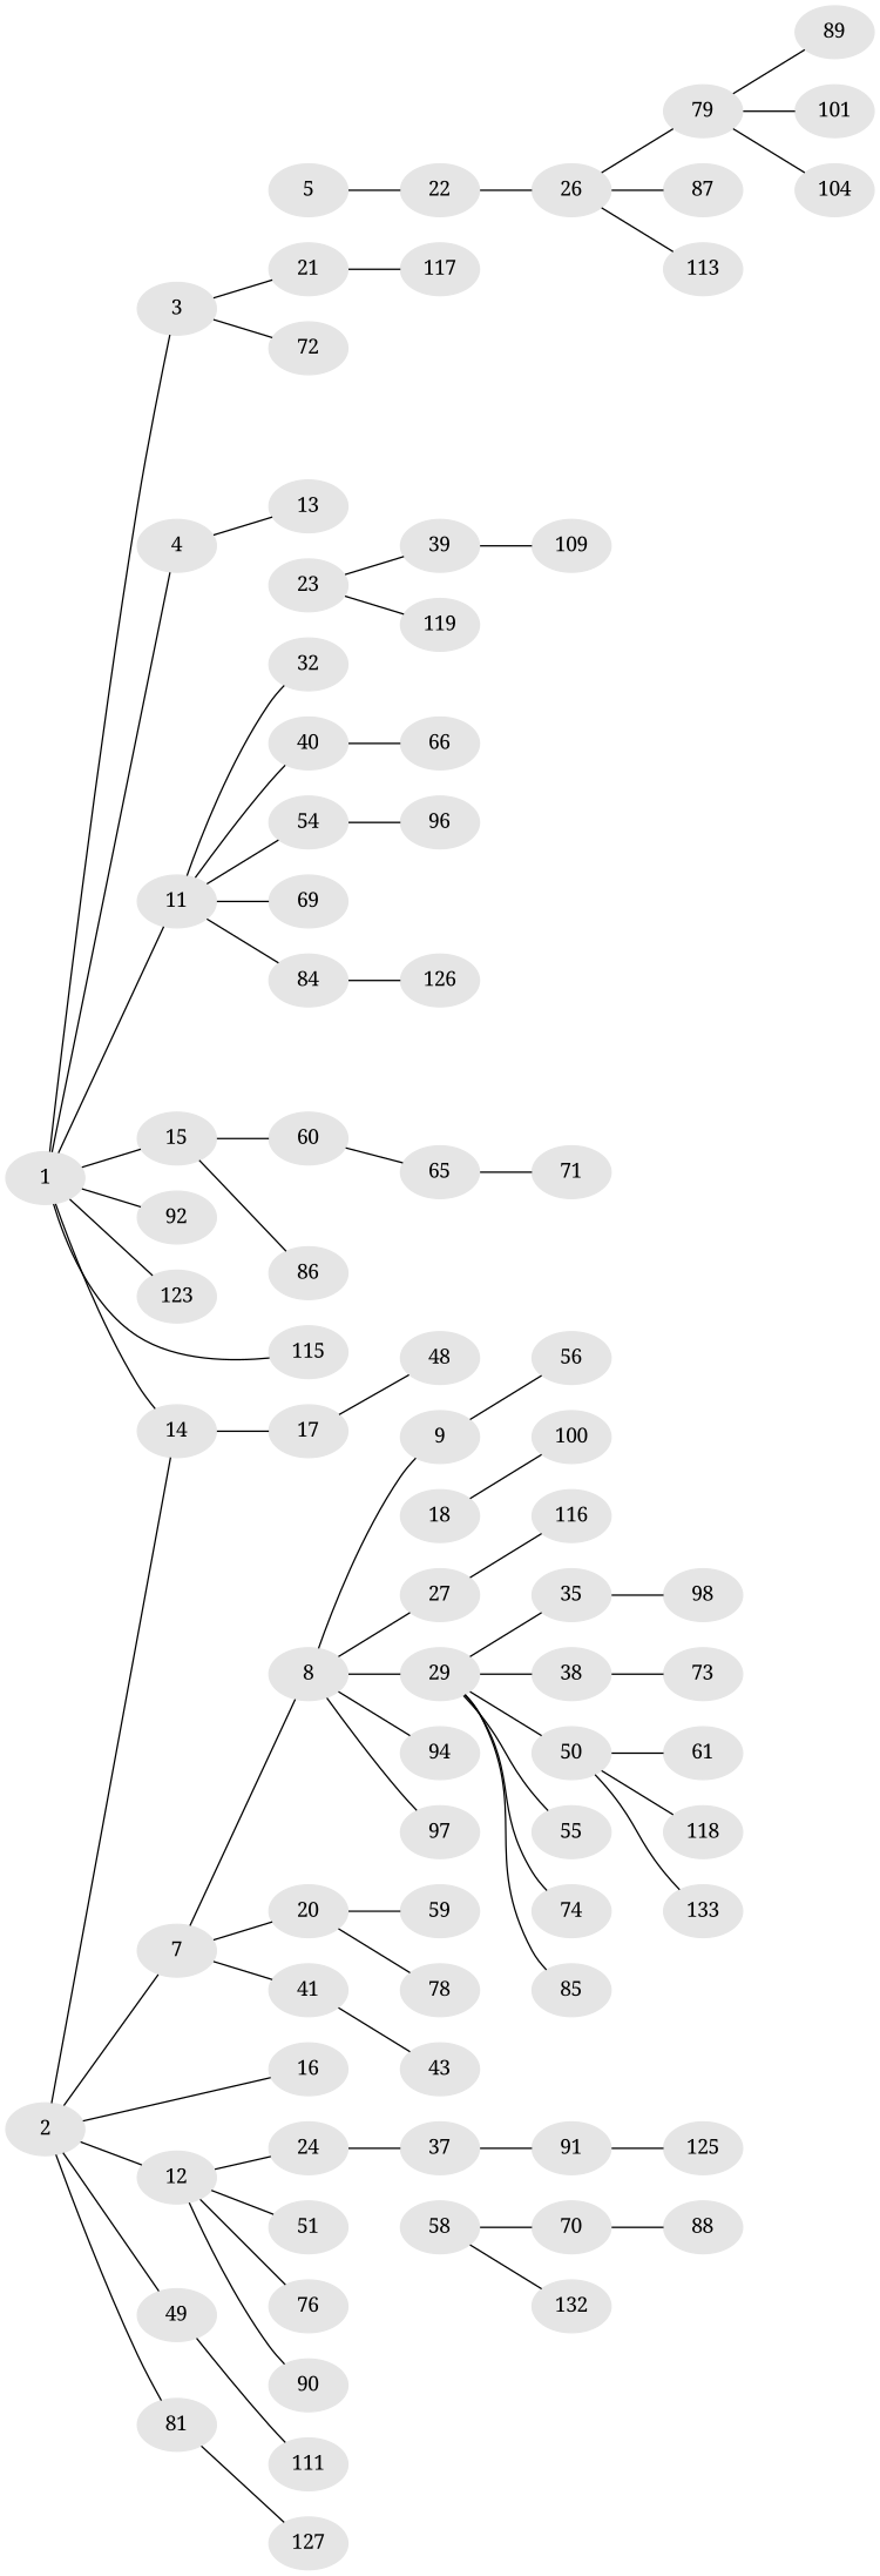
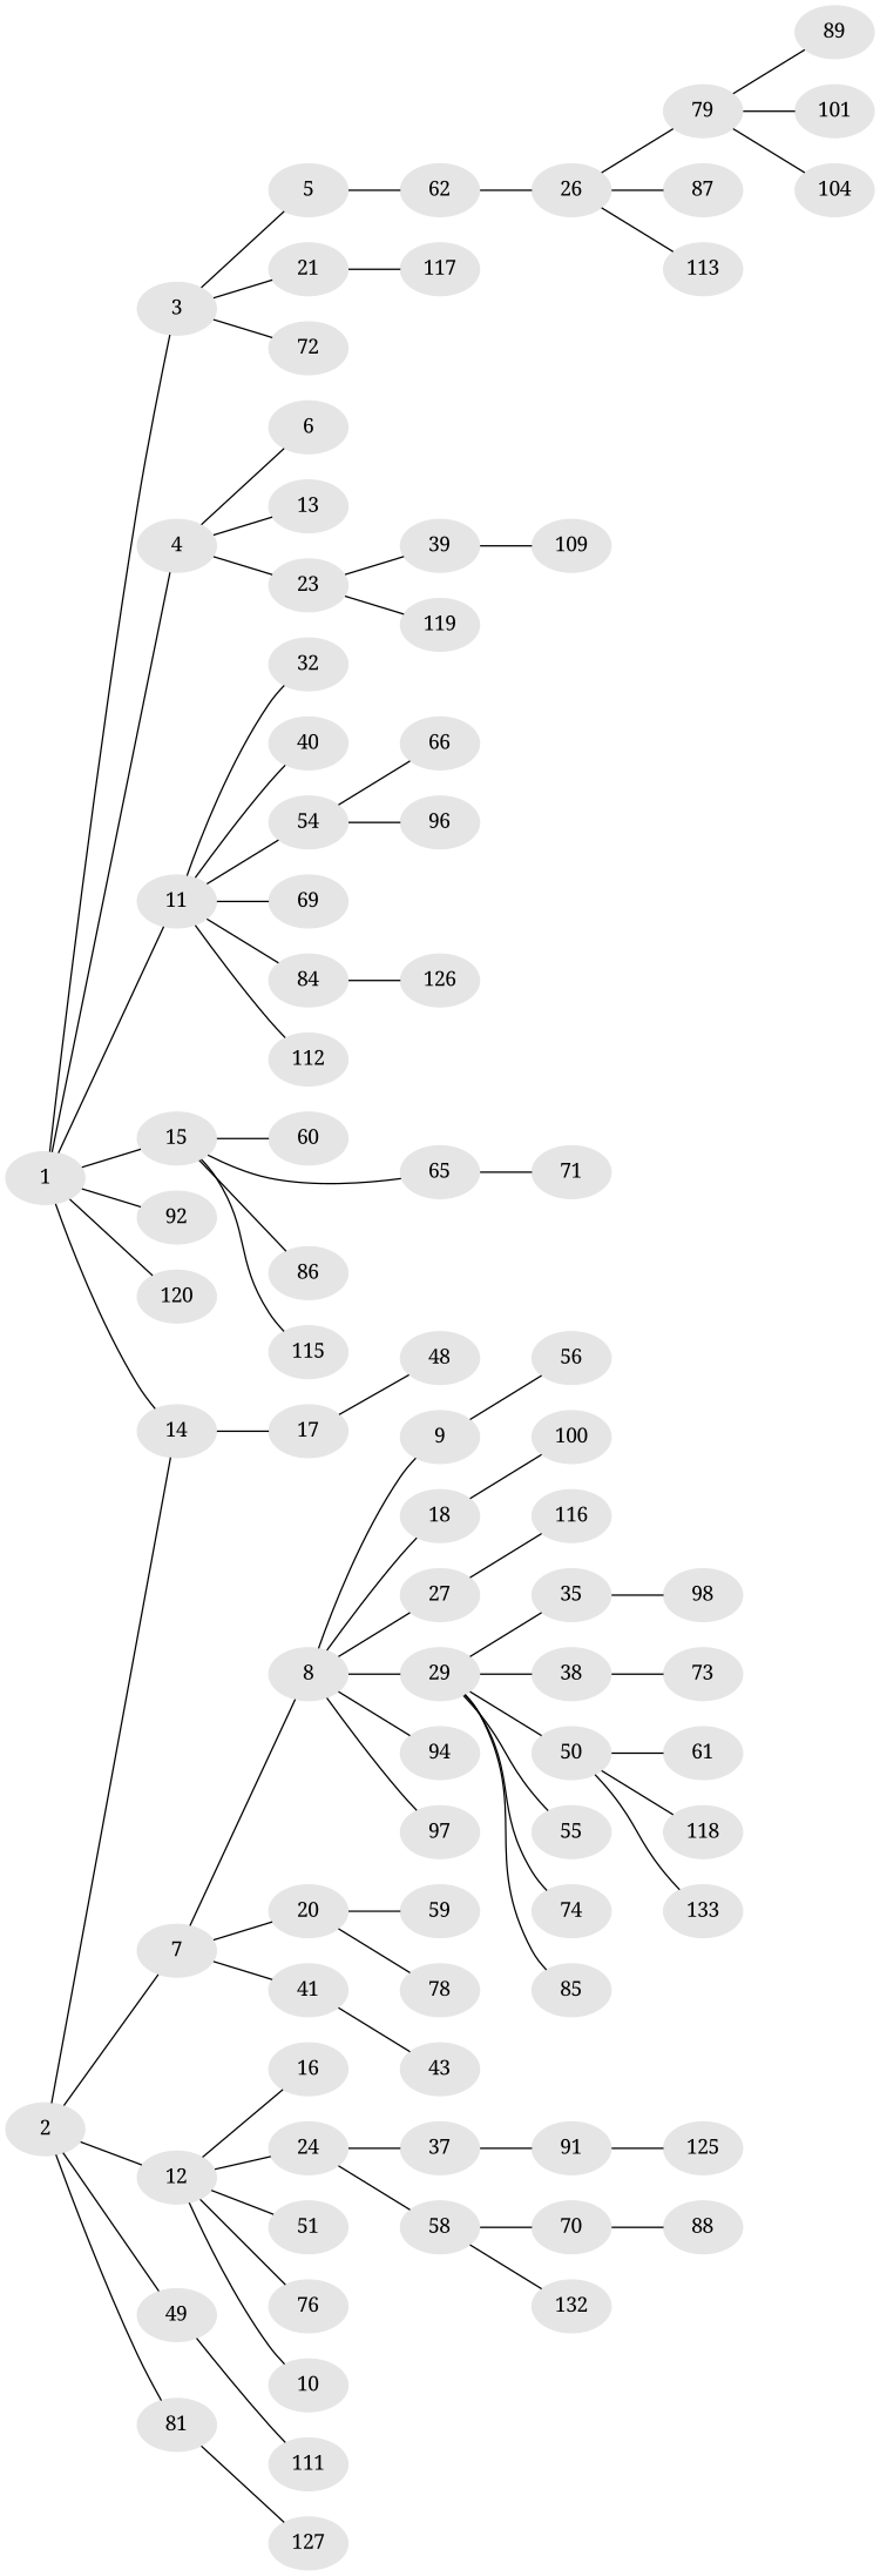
  graph {
    fontname="Noto Serif"
    rankdir=LR
    node [color=gray90 fontname="Noto Serif" style=filled]
    edge [fontname="Noto Serif"]
    1 [super="+25"]
    3
    4 [super="+10"]
    11 [super="+30"]
    15 [super="+36"]
    92
-   120 [label=123]
+   120
    14 [super="+57"]
    2 [super="+19"]
    7 [super="+28"]
    12 [super="+45"]
    16 [super="+131"]
    49 [super="+53"]
    81
    5 [super="+67"]
    21 [super="+106"]
    72 [super="+110"]
+   6 [super="+83"]
    13 [super="+64"]
    23 [super="+34"]
    32
    40 [super="+62"]
    54 [super="+93"]
    69 [super="+130"]
    84 [super="+123"]
+   112
    60
    65
    86
    115
    8 [super="+105"]
    20 [super="+114"]
    41 [super="+102"]
    24 [super="+95"]
    51
    76
-   90 [super="+107"]
+   90 [super="+107" label=10]
    17 [super="+31"]
    111
    127
-   22 [super="+33"]
+   22 [super="+33" label=62]
    117
    39 [super="+42"]
    119
    26 [super="+77"]
    9 [super="+47"]
    18 [super="+46"]
    27 [super="+44"]
    29 [super="+80"]
    94
    97
    59
    78 [super="+128"]
    43 [super="+108"]
    56 [super="+122"]
    100
    116
    35 [super="+68"]
    38
    50 [super="+52"]
    55
    74
    85
    66 [super="+82"]
    96 [super="+121"]
    126 [super="+129"]
    37
    58 [super="+63"]
    48
    71
    79 [super="+99"]
    87
    113
    109
    91 [super="+124"]
    70 [super="+103"]
    132
    89
    101
    104
    98
    73
    61 [super="+75"]
    118
    133
    125
    88
    1 -- 3
    1 -- 4
    1 -- 11
    1 -- 15
    1 -- 92
    1 -- 120
    1 -- 14
+   3 -- 5
    3 -- 21
    3 -- 72
+   4 -- 6
    4 -- 13
+   4 -- 23
    11 -- 32
    11 -- 40
    11 -- 54
    11 -- 69
    11 -- 84
+   11 -- 112
    15 -- 60
-   60 -- 65
+   15 -- 65
    15 -- 86
-   1 -- 115
+   15 -- 115
    14 -- 17
    2 -- 14
    2 -- 7
    2 -- 12
-   2 -- 16
+   12 -- 16
    2 -- 49
    2 -- 81
    7 -- 8
    7 -- 20
    7 -- 41
    12 -- 24
    12 -- 51
    12 -- 76
    12 -- 90
    49 -- 111
    81 -- 127
    5 -- 22
    21 -- 117
    23 -- 39
    23 -- 119
-   40 -- 66
+   54 -- 66
    54 -- 96
    84 -- 126
    65 -- 71
    8 -- 9
+   8 -- 18
    8 -- 27
    8 -- 29
    8 -- 94
    8 -- 97
    20 -- 59
    20 -- 78
    41 -- 43
    24 -- 37
+   24 -- 58
    17 -- 48
    22 -- 26
    39 -- 109
    26 -- 79
    26 -- 87
    26 -- 113
    9 -- 56
    18 -- 100
    27 -- 116
    29 -- 35
    29 -- 38
    29 -- 50
    29 -- 55
    29 -- 74
    29 -- 85
    35 -- 98
    38 -- 73
    50 -- 61
    50 -- 118
    50 -- 133
    37 -- 91
    58 -- 70
    58 -- 132
    79 -- 89
    79 -- 101
    79 -- 104
    91 -- 125
    70 -- 88
  }
